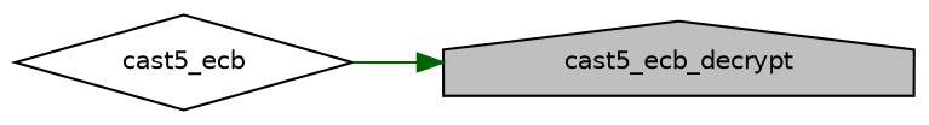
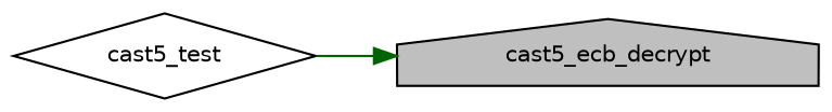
  digraph {
    rankdir=RL
    node [color=black fontname=Helvetica fontsize=10 style=filled]
    n1 [fillcolor=grey75 fontcolor=black height=0.2 label=cast5_ecb_decrypt shape=house width=0.4]
-   n2 [fillcolor=white height=0.2 label=cast5_ecb shape=diamond width=0.4]
+   n2 [fillcolor=white height=0.2 label=cast5_test shape=diamond width=0.4]
    n1 -> n2 [color=darkgreen dir=back fontname=Helvetica fontsize=10 labelfontname=Helvetica labelfontsize=10 style=solid]
  }
